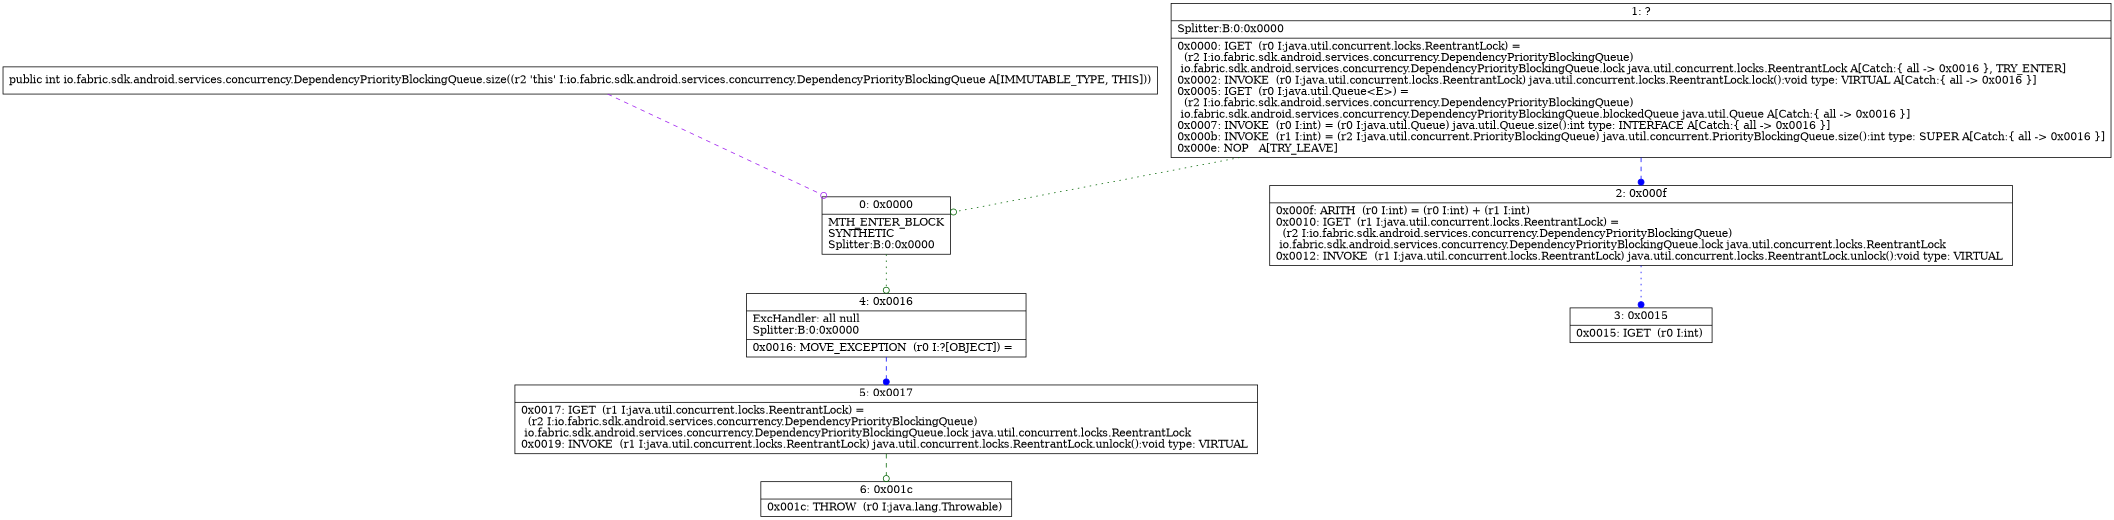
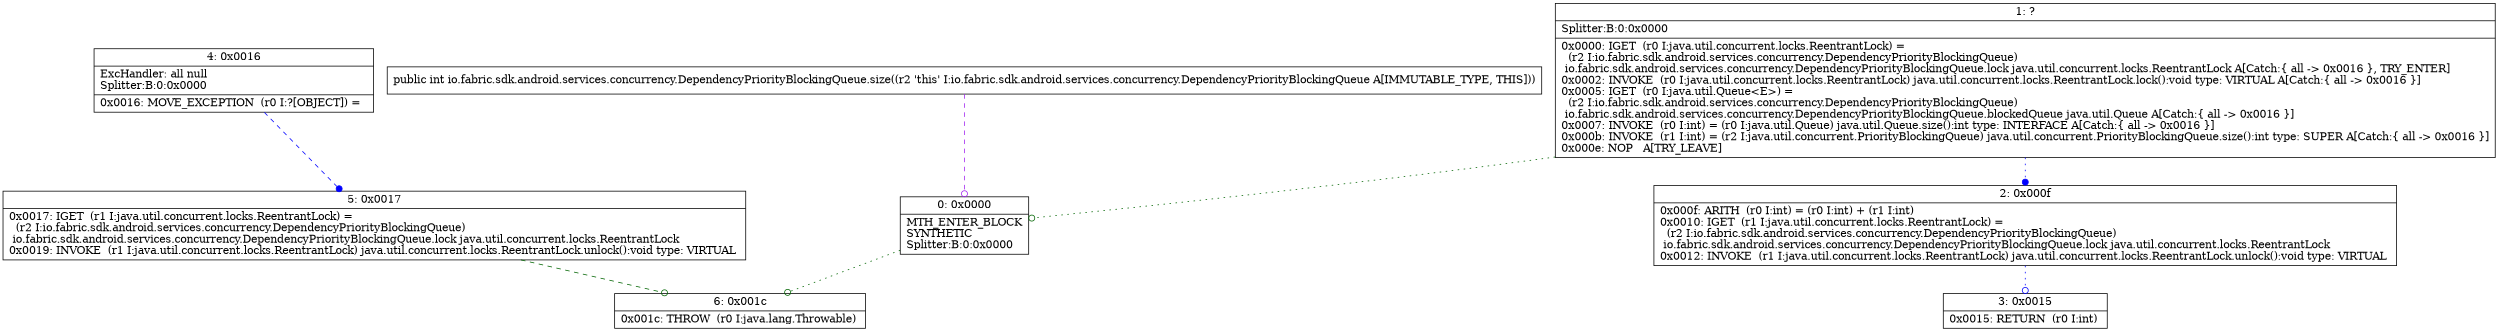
  digraph {
    node [shape=record]
    edge [arrowhead=odot color=darkgreen style=dotted]
    n1 [label="{0\:\ 0x0000|MTH_ENTER_BLOCK\lSYNTHETIC\lSplitter:B:0:0x0000\l}"]
    n2 [label="{4\:\ 0x0016|ExcHandler: all null\lSplitter:B:0:0x0000\l|0x0016: MOVE_EXCEPTION  (r0 I:?[OBJECT]) =  \l}"]
    n3 [label="{1\:\ ?|Splitter:B:0:0x0000\l|0x0000: IGET  (r0 I:java.util.concurrent.locks.ReentrantLock) = \l  (r2 I:io.fabric.sdk.android.services.concurrency.DependencyPriorityBlockingQueue)\l io.fabric.sdk.android.services.concurrency.DependencyPriorityBlockingQueue.lock java.util.concurrent.locks.ReentrantLock A[Catch:\{ all \-\> 0x0016 \}, TRY_ENTER]\l0x0002: INVOKE  (r0 I:java.util.concurrent.locks.ReentrantLock) java.util.concurrent.locks.ReentrantLock.lock():void type: VIRTUAL A[Catch:\{ all \-\> 0x0016 \}]\l0x0005: IGET  (r0 I:java.util.Queue\<E\>) = \l  (r2 I:io.fabric.sdk.android.services.concurrency.DependencyPriorityBlockingQueue)\l io.fabric.sdk.android.services.concurrency.DependencyPriorityBlockingQueue.blockedQueue java.util.Queue A[Catch:\{ all \-\> 0x0016 \}]\l0x0007: INVOKE  (r0 I:int) = (r0 I:java.util.Queue) java.util.Queue.size():int type: INTERFACE A[Catch:\{ all \-\> 0x0016 \}]\l0x000b: INVOKE  (r1 I:int) = (r2 I:java.util.concurrent.PriorityBlockingQueue) java.util.concurrent.PriorityBlockingQueue.size():int type: SUPER A[Catch:\{ all \-\> 0x0016 \}]\l0x000e: NOP   A[TRY_LEAVE]\l}"]
    n4 [label="{2\:\ 0x000f|0x000f: ARITH  (r0 I:int) = (r0 I:int) + (r1 I:int) \l0x0010: IGET  (r1 I:java.util.concurrent.locks.ReentrantLock) = \l  (r2 I:io.fabric.sdk.android.services.concurrency.DependencyPriorityBlockingQueue)\l io.fabric.sdk.android.services.concurrency.DependencyPriorityBlockingQueue.lock java.util.concurrent.locks.ReentrantLock \l0x0012: INVOKE  (r1 I:java.util.concurrent.locks.ReentrantLock) java.util.concurrent.locks.ReentrantLock.unlock():void type: VIRTUAL \l}"]
    n5 [label="{5\:\ 0x0017|0x0017: IGET  (r1 I:java.util.concurrent.locks.ReentrantLock) = \l  (r2 I:io.fabric.sdk.android.services.concurrency.DependencyPriorityBlockingQueue)\l io.fabric.sdk.android.services.concurrency.DependencyPriorityBlockingQueue.lock java.util.concurrent.locks.ReentrantLock \l0x0019: INVOKE  (r1 I:java.util.concurrent.locks.ReentrantLock) java.util.concurrent.locks.ReentrantLock.unlock():void type: VIRTUAL \l}"]
-   n6 [label="{3\:\ 0x0015|0x0015: IGET  (r0 I:int) \l}"]
+   n6 [label="{3\:\ 0x0015|0x0015: RETURN  (r0 I:int) \l}"]
    n7 [label="{6\:\ 0x001c|0x001c: THROW  (r0 I:java.lang.Throwable) \l}"]
    n8 [label="{public int io.fabric.sdk.android.services.concurrency.DependencyPriorityBlockingQueue.size((r2 'this' I:io.fabric.sdk.android.services.concurrency.DependencyPriorityBlockingQueue A[IMMUTABLE_TYPE, THIS])) }"]
-   n1 -> n2
+   n1 -> n7
    n2 -> n5 [arrowhead=dot color=blue style=dashed]
    n3 -> n1
-   n3 -> n4 [arrowhead=dot color=blue style=dashed]
-   n4 -> n6 [arrowhead=dot color=blue]
+   n3 -> n4 [arrowhead=dot color=blue]
+   n4 -> n6 [color=blue]
    n5 -> n7 [style=dashed]
    n8 -> n1 [color=purple style=dashed]
  }
